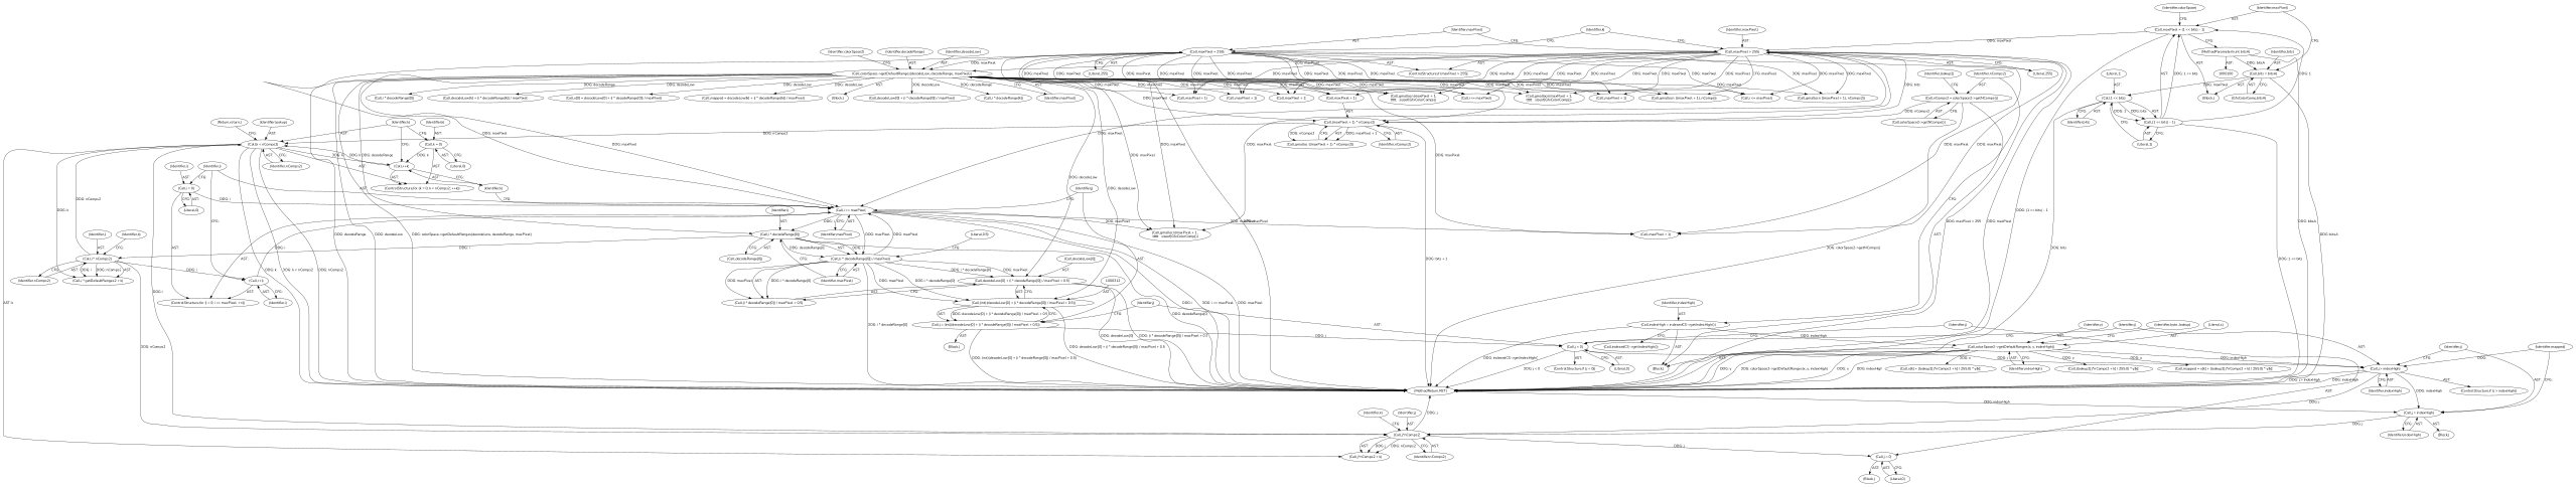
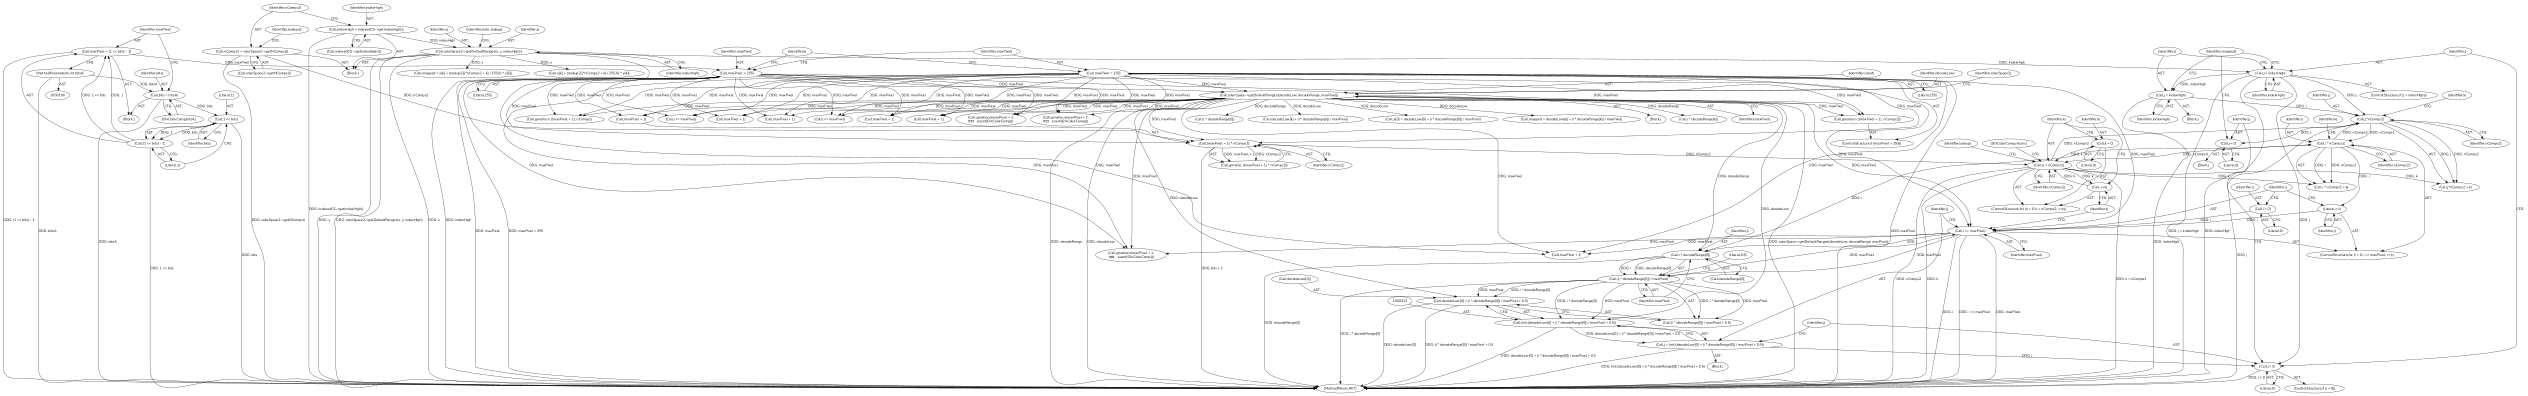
  digraph {
    fontname=Nunito
    node [fontname=Nunito]
    edge [fontname=Nunito]
    n1 [label="(Call,decodeLow[0] + (i * decodeRange[0]) / maxPixel + 0.5)"]
    n2 [label="(Call,(int)(decodeLow[0] + (i * decodeRange[0]) / maxPixel + 0.5))"]
    n3 [label="(MethodReturn,RET)"]
    n4 [label="(Call,(i * decodeRange[0]) / maxPixel + 0.5)"]
    n5 [label="(Call,j = (int)(decodeLow[0] + (i * decodeRange[0]) / maxPixel + 0.5))"]
    n6 [label="(Call,colorSpace->getDefaultRanges(decodeLow, decodeRange, maxPixel))"]
    n7 [label="(Call,i * decodeRange[0])"]
    n8 [label="(Call,i <= maxPixel)"]
    n9 [label="(Call,(maxPixel + 1) * nComps2)"]
    n10 [label="(Call,maxPixel + 1)"]
    n11 [label="(Call,i * decodeRange[0])"]
    n12 [label="(Call,maxPixel + 1)"]
    n13 [label="(Call,gmallocn(maxPixel + 1,\n \t\t\t\t\t   sizeof(GfxColorComp)))"]
    n14 [label="(Call,gmallocn(maxPixel + 1,\n\t\t\t\t\t   sizeof(GfxColorComp)))"]
    n15 [label="(Call,decodeLow[k] + (i * decodeRange[k]) / maxPixel)"]
    n16 [label="(Call,x[0] = decodeLow[0] + (i * decodeRange[0]) / maxPixel)"]
    n17 [label="(Call,mapped = decodeLow[k] + (i * decodeRange[k]) / maxPixel)"]
    n18 [label="(Call,gmallocn(maxPixel + 1,\n\t\t\t\t\t   sizeof(GfxColorComp)))"]
    n19 [label="(Block,)"]
    n20 [label="(Call,gmallocn ((maxPixel + 1), nComps))"]
-   n21 [label="(Call,decodeLow[0] + (i * decodeRange[0]) / maxPixel)"]
    n22 [label="(Call,i <= maxPixel)"]
    n23 [label="(Call,i * decodeRange[k])"]
    n24 [label="(Identifier,maxPixel)"]
    n25 [label="(Call,gmallocn ((maxPixel + 1), nComps2))"]
    n26 [label="(Call,maxPixel + 1)"]
    n27 [label="(Call,maxPixel + 1)"]
    n28 [label="(Call,maxPixel + 1)"]
    n29 [label="(Call,i <= maxPixel)"]
    n30 [label="(Call,maxPixel + 1)"]
    n31 [label="(Call,(i * decodeRange[0]) / maxPixel)"]
    n32 [label="(Call,i * nComps2)"]
    n33 [label="(Call,decodeRange[0])"]
    n34 [label="(ControlStructure,for (i = 0; i <= maxPixel; ++i))"]
    n35 [label="(Identifier,maxPixel)"]
    n36 [label="(Call,k < nComps2)"]
    n37 [label="(Call,gmalloc ((maxPixel + 1) * nComps2))"]
    n38 [label="(Identifier,nComps2)"]
    n39 [label="(Call,maxPixel = 255)"]
    n40 [label="(Literal,255)"]
    n41 [label="(ControlStructure,if (maxPixel > 255))"]
    n42 [label="(Call,maxPixel > 255)"]
    n43 [label="(Literal,255)"]
    n44 [label="(Call,maxPixel = (1 << bits) - 1)"]
    n45 [label="(Block,)"]
    n46 [label="(MethodParameterIn,int bitsA)"]
    n47 [label="(Call,(1 << bits) - 1)"]
    n48 [label="(Literal,1)"]
    n49 [label="(Call,1 << bits)"]
    n50 [label="(Identifier,bits)"]
    n51 [label="(Call,bits = bitsA)"]
    n52 [label="(GfxColorComp,bitsA)"]
    1000100
    n54 [label="(Identifier,maxPixel)"]
-   n55 [label="(Call,++i)"]
+   n55 [label="(Literal,++i)"]
    n56 [label="(Call,j*nComps2)"]
    n57 [label="(Identifier,nComps2)"]
-   n58 [label="(Call,i * getDefaultRanges2 + k)"]
+   n58 [label="(Call,i * nComps2 + k)"]
    n59 [label="(Identifier,i)"]
    n60 [label="(Identifier,nComps2)"]
    n61 [label="(Call,j*nComps2 + k)"]
    n62 [label="(Call,j = 0)"]
    n63 [label="(Call,++k)"]
    n64 [label="(ControlStructure,for (k = 0; k < nComps2; ++k))"]
    n65 [label="(Identifier,nComps2)"]
    n66 [label="(Block,)"]
    n67 [label="(Literal,0)"]
    n68 [label="(Call,j = indexHigh)"]
    n69 [label="(Identifier,indexHigh)"]
    n70 [label="(Block,)"]
    n71 [label="(Call,j > indexHigh)"]
    n72 [label="(ControlStructure,if (j > indexHigh))"]
    n73 [label="(Identifier,indexHigh)"]
    n74 [label="(Call,j < 0)"]
    n75 [label="(ControlStructure,if (j < 0))"]
    n76 [label="(Literal,0)"]
    n77 [label="(Block,)"]
    n78 [label="(Call,colorSpace2->getDefaultRanges(x, y, indexHigh))"]
    n79 [label="(Call,x[k] + (lookup2[j*nComps2 + k] / 255.0) * y[k])"]
    n80 [label="(Identifier,indexHigh)"]
-   n81 [label="(Call,(lookup2[j*nComps2 + k] / 255.0) * y[k])"]
    n82 [label="(Call,mapped = x[k] + (lookup2[j*nComps2 + k] / 255.0) * y[k])"]
    n83 [label="(Block,)"]
    n84 [label="(Call,indexHigh = indexedCS->getIndexHigh())"]
    n85 [label="(Call,indexedCS->getIndexHigh())"]
    n86 [label="(Identifier,k)"]
    n87 [label="(Call,k = 0)"]
    n88 [label="(Literal,0)"]
    n89 [label="(Call,nComps2 = colorSpace2->getNComps())"]
    n90 [label="(Call,colorSpace2->getNComps())"]
    n91 [label="(Call,i = 0)"]
    n92 [label="(Literal,0)"]
    n93 [label="(Identifier,y)"]
    n94 [label="(Identifier,i)"]
    n95 [label="(Identifier,i)"]
    n96 [label="(Identifier,maxPixel)"]
    n97 [label="(Identifier,k)"]
    n98 [label="(Call,decodeLow[0])"]
    n99 [label="(Identifier,k)"]
    n100 [label="(Identifier,colorSpace2)"]
    n101 [label="(Identifier,indexHigh)"]
-   n102 [label="(Identifier,decodeRange)"]
+   n102 [label="(Identifier,sizeof)"]
    n103 [label="(Identifier,mapped)"]
    n104 [label="(Identifier,k)"]
    n105 [label="(Identifier,decodeLow)"]
    n106 [label="(Identifier,maxPixel)"]
    n107 [label="(Identifier,maxPixel)"]
    n108 [label="(Identifier,byte_lookup)"]
    n109 [label="(Identifier,k)"]
    n110 [label="(Identifier,j)"]
    n111 [label="(Identifier,j)"]
-   n112 [label="(Literal,x)"]
+   n112 [label="(Identifier,x)"]
    n113 [label="(Literal,0.5)"]
-   n114 [label="(Identifier,colorSpace)"]
    n115 [label="(Identifier,j)"]
    n116 [label="(Literal,1)"]
    n117 [label="(Identifier,i)"]
    n118 [label="(Identifier,j)"]
-   n119 [label="(Return,return;)"]
+   n119 [label="(GfxColorComp,return;)"]
    n120 [label="(Identifier,nComps2)"]
    n121 [label="(Identifier,bits)"]
    n122 [label="(Identifier,i)"]
    n123 [label="(Identifier,k)"]
    n124 [label="(Identifier,lookup)"]
    n125 [label="(Identifier,j)"]
    n126 [label="(Identifier,lookup2)"]
    n127 [label="(Identifier,j)"]
    1000312
    n1 -> n2 [label="AST: "]
    n1 -> n3 [label="DDG: decodeLow[0]"]
    n1 -> n3 [label="DDG: (i * decodeRange[0]) / maxPixel + 0.5"]
    n1 -> n4 [label="CFG: "]
    n2 -> n1 [label="CFG: "]
    n2 -> n3 [label="DDG: decodeLow[0] + (i * decodeRange[0]) / maxPixel + 0.5"]
    n2 -> n5 [label="AST: "]
    n2 -> n5 [label="DDG: decodeLow[0] + (i * decodeRange[0]) / maxPixel + 0.5"]
    n4 -> n1 [label="AST: "]
    n5 -> n2 [label="CFG: "]
    n5 -> n3 [label="DDG: (int)(decodeLow[0] + (i * decodeRange[0]) / maxPixel + 0.5)"]
    n5 -> n74 [label="DDG: j"]
    n5 -> n77 [label="AST: "]
    n6 -> n1 [label="DDG: decodeLow"]
    n6 -> n2 [label="DDG: decodeLow"]
    n6 -> n3 [label="DDG: decodeLow"]
    n6 -> n3 [label="DDG: colorSpace->getDefaultRanges(decodeLow, decodeRange, maxPixel)"]
    n6 -> n3 [label="DDG: decodeRange"]
    n6 -> n7 [label="DDG: decodeRange"]
    n6 -> n8 [label="DDG: maxPixel"]
    n6 -> n9 [label="DDG: maxPixel"]
    n6 -> n10 [label="DDG: maxPixel"]
    n6 -> n11 [label="DDG: decodeRange"]
    n6 -> n12 [label="DDG: maxPixel"]
    n6 -> n13 [label="DDG: maxPixel"]
    n6 -> n14 [label="DDG: maxPixel"]
    n6 -> n15 [label="DDG: decodeLow"]
    n6 -> n16 [label="DDG: decodeLow"]
    n6 -> n17 [label="DDG: decodeLow"]
    n6 -> n18 [label="DDG: maxPixel"]
    n6 -> n19 [label="AST: "]
    n6 -> n20 [label="DDG: maxPixel"]
-   n6 -> n21 [label="DDG: decodeLow"]
    n6 -> n22 [label="DDG: maxPixel"]
    n6 -> n23 [label="DDG: decodeRange"]
    n6 -> n24 [label="CFG: "]
    n6 -> n25 [label="DDG: maxPixel"]
    n6 -> n26 [label="DDG: maxPixel"]
    n6 -> n27 [label="DDG: maxPixel"]
    n6 -> n28 [label="DDG: maxPixel"]
    n6 -> n29 [label="DDG: maxPixel"]
    n6 -> n30 [label="DDG: maxPixel"]
    n7 -> n3 [label="DDG: decodeRange[0]"]
    n7 -> n31 [label="AST: "]
    n7 -> n31 [label="DDG: i"]
    n7 -> n31 [label="DDG: decodeRange[0]"]
    n7 -> n32 [label="DDG: i"]
    n7 -> n33 [label="CFG: "]
    n8 -> n3 [label="DDG: i"]
    n8 -> n3 [label="DDG: i <= maxPixel"]
    n8 -> n3 [label="DDG: maxPixel"]
    n8 -> n7 [label="DDG: i"]
    n8 -> n13 [label="DDG: maxPixel"]
    n8 -> n27 [label="DDG: maxPixel"]
    n8 -> n31 [label="DDG: maxPixel"]
    n8 -> n34 [label="AST: "]
    n8 -> n35 [label="CFG: "]
    n9 -> n3 [label="DDG: bits + 1"]
    n9 -> n36 [label="DDG: nComps2"]
    n9 -> n37 [label="AST: "]
    n9 -> n37 [label="DDG: maxPixel + 1"]
    n9 -> n37 [label="DDG: nComps2"]
    n9 -> n38 [label="CFG: "]
    n24 -> n6 [label="AST: "]
    n30 -> n9 [label="AST: "]
    n31 -> n1 [label="DDG: i * decodeRange[0]"]
    n31 -> n1 [label="DDG: maxPixel"]
    n31 -> n2 [label="DDG: i * decodeRange[0]"]
    n31 -> n2 [label="DDG: maxPixel"]
    n31 -> n3 [label="DDG: i * decodeRange[0]"]
    n31 -> n4 [label="AST: "]
    n31 -> n4 [label="DDG: i * decodeRange[0]"]
    n31 -> n4 [label="DDG: maxPixel"]
    n31 -> n8 [label="DDG: maxPixel"]
    n31 -> n54 [label="CFG: "]
-   n32 -> n36 [label="DDG: nComps2"]
+   n32 -> n36 [label="DDG: nComps4"]
    n32 -> n55 [label="DDG: i"]
    n32 -> n56 [label="DDG: nComps2"]
    n32 -> n57 [label="CFG: "]
    n32 -> n58 [label="AST: "]
    n32 -> n58 [label="DDG: i"]
    n32 -> n58 [label="DDG: nComps2"]
    n33 -> n7 [label="AST: "]
    n35 -> n8 [label="AST: "]
    n36 -> n3 [label="DDG: k"]
    n36 -> n3 [label="DDG: k < nComps2"]
    n36 -> n3 [label="DDG: nComps2"]
-   n36 -> n56 [label="DDG: i"]
+   n36 -> n56 [label="DDG: nComps2"]
    n36 -> n58 [label="DDG: k"]
-   n36 -> n61 [label="AST: k"]
+   n36 -> n61 [label="DDG: k"]
    n36 -> n63 [label="DDG: k"]
    n36 -> n64 [label="AST: "]
    n36 -> n65 [label="CFG: "]
    n37 -> n9 [label="CFG: "]
    n38 -> n9 [label="AST: "]
    n39 -> n3 [label="DDG: maxPixel"]
    n39 -> n6 [label="DDG: maxPixel"]
    n39 -> n8 [label="DDG: maxPixel"]
    n39 -> n9 [label="DDG: maxPixel"]
    n39 -> n10 [label="DDG: maxPixel"]
    n39 -> n12 [label="DDG: maxPixel"]
    n39 -> n13 [label="DDG: maxPixel"]
    n39 -> n14 [label="DDG: maxPixel"]
    n39 -> n18 [label="DDG: maxPixel"]
    n39 -> n20 [label="DDG: maxPixel"]
    n39 -> n22 [label="DDG: maxPixel"]
    n39 -> n25 [label="DDG: maxPixel"]
    n39 -> n26 [label="DDG: maxPixel"]
    n39 -> n27 [label="DDG: maxPixel"]
    n39 -> n28 [label="DDG: maxPixel"]
    n39 -> n29 [label="DDG: maxPixel"]
    n39 -> n30 [label="DDG: maxPixel"]
    n39 -> n40 [label="CFG: "]
    n39 -> n41 [label="AST: "]
    n40 -> n39 [label="AST: "]
    n42 -> n3 [label="DDG: maxPixel > 255"]
    n42 -> n3 [label="DDG: maxPixel"]
    n42 -> n6 [label="DDG: maxPixel"]
    n42 -> n8 [label="DDG: maxPixel"]
-   n42 -> n9 [label="DDG: bits"]
+   n42 -> n9 [label="DDG: maxPixel"]
    n42 -> n10 [label="DDG: maxPixel"]
    n42 -> n12 [label="DDG: maxPixel"]
    n42 -> n13 [label="DDG: maxPixel"]
    n42 -> n14 [label="DDG: maxPixel"]
    n42 -> n18 [label="DDG: maxPixel"]
-   n42 -> n20 [label="CFG: maxPixel"]
+   n42 -> n20 [label="DDG: maxPixel"]
    n42 -> n22 [label="DDG: maxPixel"]
    n42 -> n25 [label="DDG: maxPixel"]
    n42 -> n26 [label="DDG: maxPixel"]
    n42 -> n27 [label="DDG: maxPixel"]
    n42 -> n28 [label="DDG: maxPixel"]
    n42 -> n29 [label="DDG: maxPixel"]
    n42 -> n30 [label="DDG: maxPixel"]
-   n42 -> n41 [label="AST: "]
+   n25 -> n41 [label="AST: "]
    n42 -> n43 [label="CFG: "]
    n43 -> n42 [label="AST: "]
    n44 -> n3 [label="DDG: (1 << bits) - 1"]
    n44 -> n42 [label="DDG: maxPixel"]
    n44 -> n45 [label="AST: "]
    n44 -> n46 [label="CFG: "]
    n46 -> n3 [label="DDG: bitsA"]
    n46 -> n51 [label="DDG: bitsA"]
    n46 -> 1000100 [label="AST: "]
    n47 -> n3 [label="DDG: 1 << bits"]
    n47 -> n44 [label="AST: "]
    n47 -> n44 [label="DDG: 1 << bits"]
    n47 -> n44 [label="DDG: 1"]
    n47 -> n48 [label="CFG: "]
    n48 -> n47 [label="AST: "]
    n48 -> n49 [label="CFG: "]
    n49 -> n3 [label="DDG: bits"]
    n49 -> n47 [label="AST: "]
    n49 -> n47 [label="DDG: 1"]
    n49 -> n47 [label="DDG: bits"]
    n49 -> n50 [label="CFG: "]
    n50 -> n49 [label="AST: "]
    n51 -> n3 [label="DDG: bitsA"]
    n51 -> n45 [label="AST: "]
-   n51 -> n49 [label="DDG: maxPixel"]
+   n51 -> n49 [label="DDG: bits"]
    n51 -> n52 [label="CFG: "]
    n52 -> n51 [label="AST: "]
    n54 -> n7 [label="CFG: "]
    n54 -> n31 [label="AST: "]
    n55 -> n8 [label="DDG: i"]
    n55 -> n34 [label="AST: "]
    n55 -> n59 [label="CFG: "]
    n56 -> n3 [label="DDG: j"]
+   n56 -> n32 [label="DDG: nComps2"]
    n56 -> n60 [label="CFG: "]
    n56 -> n61 [label="AST: "]
    n56 -> n61 [label="DDG: j"]
    n56 -> n61 [label="DDG: nComps2"]
    n56 -> n62 [label="DDG: j"]
    n57 -> n32 [label="AST: "]
    n59 -> n55 [label="AST: "]
    n60 -> n56 [label="AST: "]
    n62 -> n66 [label="AST: "]
    n62 -> n67 [label="CFG: "]
    n63 -> n36 [label="DDG: k"]
    n63 -> n64 [label="AST: "]
    n63 -> n86 [label="CFG: "]
    n65 -> n36 [label="AST: "]
    n67 -> n62 [label="AST: "]
-   n3 -> n68 [label="DDG: indexHigh"]
+   n68 -> n3 [label="DDG: indexHigh"]
    n68 -> n56 [label="DDG: j"]
    n68 -> n69 [label="CFG: "]
    n68 -> n70 [label="AST: "]
    n69 -> n68 [label="AST: "]
    n71 -> n3 [label="DDG: j > indexHigh"]
    n71 -> n3 [label="DDG: indexHigh"]
    n71 -> n56 [label="DDG: j"]
    n71 -> n68 [label="DDG: indexHigh"]
    n71 -> n72 [label="AST: "]
    n71 -> n73 [label="CFG: "]
    n73 -> n71 [label="AST: "]
    n74 -> n3 [label="DDG: j < 0"]
-   n74 -> n71 [label="DDG: j"]
+   n71 -> n74 [label="DDG: j"]
    n74 -> n75 [label="AST: "]
    n74 -> n76 [label="CFG: "]
    n76 -> n74 [label="AST: "]
    n78 -> n3 [label="DDG: y"]
    n78 -> n3 [label="DDG: colorSpace2->getDefaultRanges(x, y, indexHigh)"]
    n78 -> n3 [label="DDG: x"]
    n78 -> n3 [label="DDG: indexHigh"]
    n78 -> n71 [label="DDG: indexHigh"]
    n78 -> n79 [label="DDG: x"]
    n78 -> n80 [label="CFG: "]
-   n78 -> n81 [label="DDG: y"]
    n78 -> n82 [label="DDG: x"]
    n78 -> n83 [label="AST: "]
    n80 -> n78 [label="AST: "]
    n84 -> n3 [label="DDG: indexedCS->getIndexHigh()"]
    n84 -> n78 [label="DDG: indexHigh"]
    n84 -> n83 [label="AST: "]
    n84 -> n85 [label="CFG: "]
+   n85 -> n84 [label="AST: "]
    n86 -> n8 [label="CFG: "]
    n86 -> n63 [label="AST: "]
-   n87 -> n63 [label="DDG: k"]
+   n87 -> n36 [label="DDG: k"]
    n87 -> n64 [label="AST: "]
    n87 -> n88 [label="CFG: "]
    n88 -> n87 [label="AST: "]
    n89 -> n3 [label="DDG: colorSpace2->getNComps()"]
    n89 -> n9 [label="DDG: nComps2"]
    n89 -> n83 [label="AST: "]
    n89 -> n90 [label="CFG: "]
    n90 -> n89 [label="AST: "]
    n91 -> n8 [label="DDG: i"]
-   n91 -> n34 [label="AST: "]
+   n32 -> n34 [label="AST: "]
    n91 -> n92 [label="CFG: "]
    n92 -> n91 [label="AST: "]
    n93 -> n78 [label="AST: "]
    n94 -> n32 [label="AST: "]
    n95 -> n8 [label="AST: "]
    n95 -> n55 [label="CFG: "]
    n95 -> n91 [label="CFG: "]
    n96 -> n42 [label="AST: "]
    n97 -> n32 [label="CFG: "]
    n98 -> n1 [label="AST: "]
    n99 -> n39 [label="CFG: "]
    n99 -> n42 [label="CFG: "]
    n100 -> n6 [label="CFG: "]
    n101 -> n84 [label="AST: "]
    n102 -> n6 [label="AST: "]
+   n103 -> n62 [label="CFG: "]
    n103 -> n68 [label="CFG: "]
-   n103 -> n71 [label="DDG: "]
+   n103 -> n71 [label="CFG: "]
    n104 -> n56 [label="CFG: "]
    n105 -> n6 [label="AST: "]
    n106 -> n44 [label="AST: "]
    n106 -> n51 [label="CFG: "]
    n107 -> n39 [label="AST: "]
    n107 -> n42 [label="CFG: "]
    n108 -> n78 [label="CFG: "]
    n109 -> n87 [label="AST: "]
    n110 -> n56 [label="AST: "]
    n111 -> n62 [label="AST: "]
    n111 -> n74 [label="CFG: "]
    n112 -> n78 [label="AST: "]
    n113 -> n31 [label="CFG: "]
-   n114 -> n44 [label="CFG: "]
    n115 -> n5 [label="CFG: "]
    n115 -> n74 [label="AST: "]
    n116 -> n49 [label="AST: "]
    n117 -> n7 [label="AST: "]
    n118 -> n5 [label="AST: "]
    n118 -> n8 [label="CFG: "]
    n119 -> n36 [label="CFG: "]
    n120 -> n84 [label="CFG: "]
    n120 -> n89 [label="AST: "]
    n121 -> n51 [label="AST: "]
    n122 -> n91 [label="AST: "]
    n123 -> n36 [label="AST: "]
    n123 -> n63 [label="CFG: "]
    n123 -> n87 [label="CFG: "]
-   n124 -> n36 [label="AST: "]
+   n124 -> n36 [label="CFG: "]
    n125 -> n71 [label="AST: "]
    n125 -> n74 [label="CFG: "]
    n126 -> n89 [label="CFG: "]
    n127 -> n68 [label="AST: "]
    n127 -> n71 [label="CFG: "]
    1000312 -> n2 [label="AST: "]
  }
